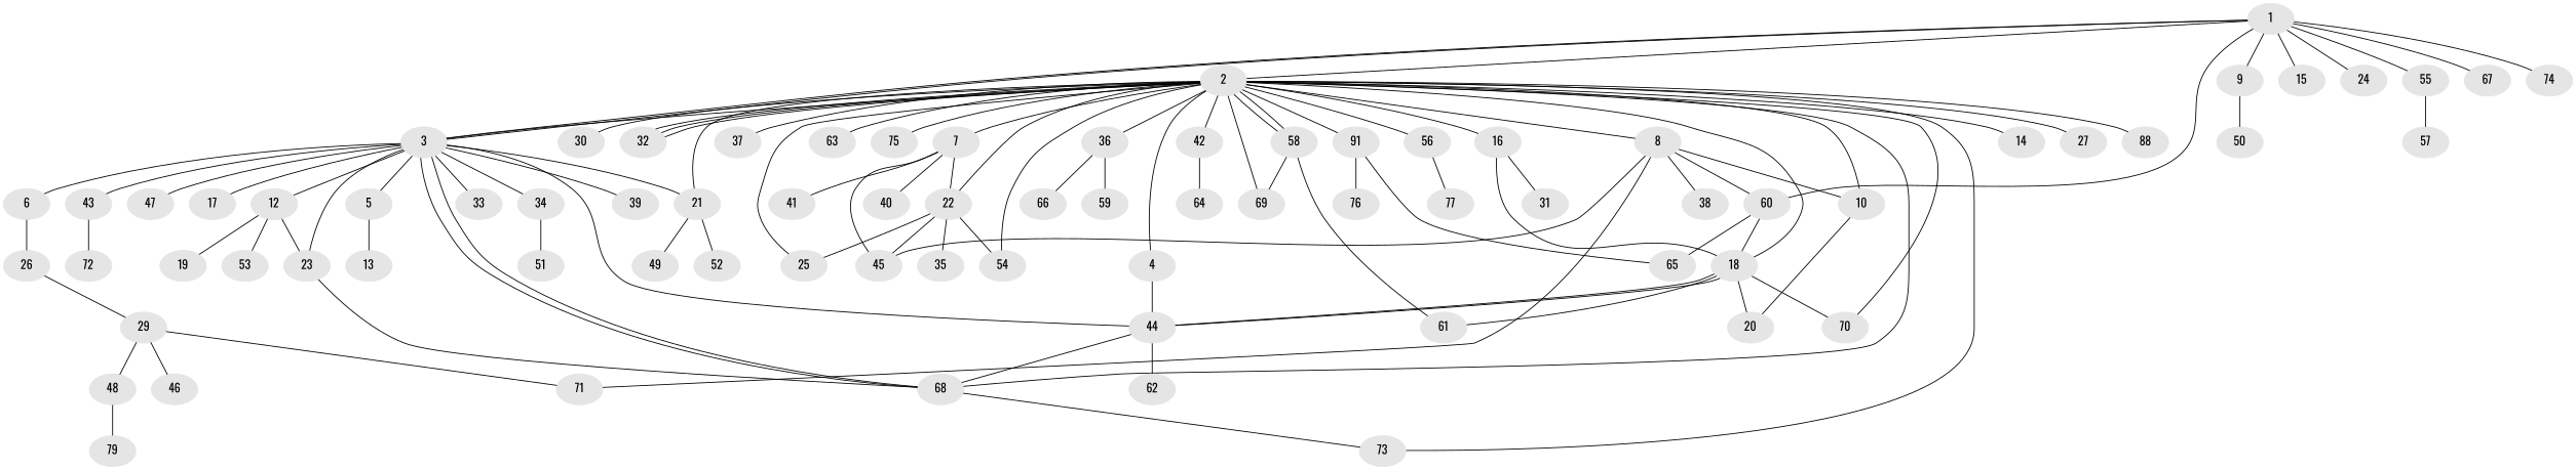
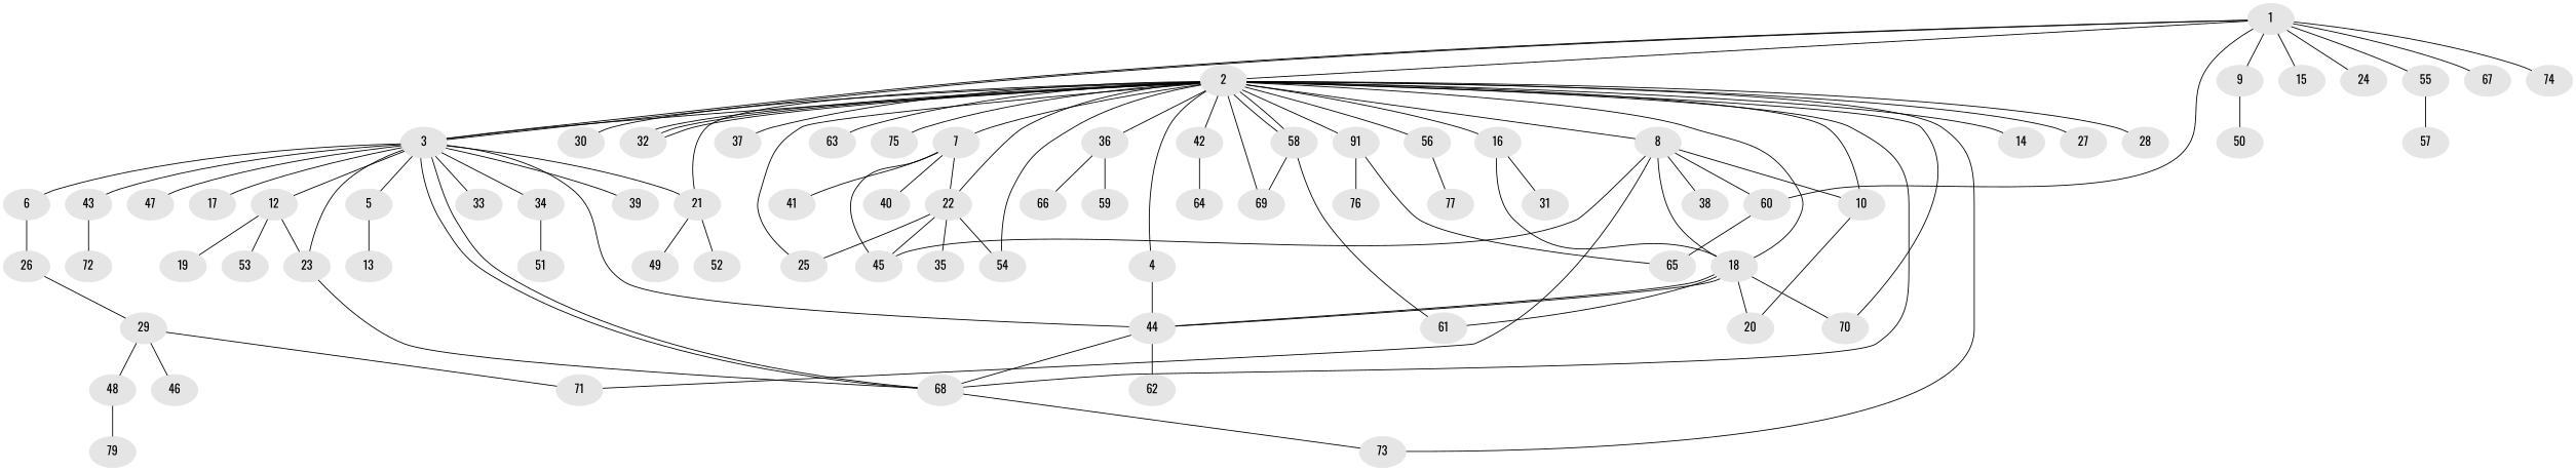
  graph {
    fontname=Oswald
    node [color=gray90 fontname=Oswald style=filled]
    edge [fontname=Oswald]
    1
    2
    3
    9
    15
    24
    55
    60
    67
    74
    4
    7
    8
    10
    n15 [label=91]
    14
    16
    18
    21
    22
    25
    27
-   28 [label=88]
+   28
    30
    32
    36
    37
    42
    54
    56
    58
    63
    68
    69
    70
    73
    75
    5
    6
    12
    17
    23
    33
    34
    39
    43
    44
    47
    50
    57
    65
    40
    41
    45
    38
    71
    20
    76
    31
    61
    49
    52
    35
    59
    66
    64
    77
    13
    26
    19
    53
    51
    72
    62
    29
    46
    48
    n78 [label=79]
    1 -- 2
    1 -- 3
    1 -- 3
    1 -- 9
    1 -- 15
    1 -- 24
    1 -- 55
    1 -- 60
    1 -- 67
    1 -- 74
    2 -- 3
    2 -- 4
    2 -- 7
    2 -- 8
    2 -- 10
    2 -- n15
    2 -- 14
    2 -- 16
    2 -- 18
    2 -- 21
    2 -- 22
    2 -- 25
    2 -- 27
    2 -- 28
    2 -- 30
    2 -- 32
    2 -- 32
    2 -- 32
    2 -- 36
    2 -- 37
    2 -- 42
    2 -- 54
    2 -- 56
    2 -- 58
    2 -- 58
    2 -- 63
    2 -- 68
    2 -- 69
    2 -- 70
    2 -- 73
    2 -- 75
    3 -- 21
    3 -- 68
    3 -- 68
    3 -- 5
    3 -- 6
    3 -- 12
    3 -- 17
    3 -- 23
    3 -- 33
    3 -- 34
    3 -- 39
    3 -- 43
    3 -- 44
    3 -- 47
    9 -- 50
    55 -- 57
    60 -- 65
    4 -- 44
    7 -- 22
    7 -- 40
    7 -- 41
    7 -- 45
    8 -- 60
    8 -- 10
-   60 -- 18
+   8 -- 18
    8 -- 45
    8 -- 38
    8 -- 71
    10 -- 20
    n15 -- 65
    n15 -- 76
    16 -- 18
    16 -- 31
    18 -- 70
    18 -- 44
    18 -- 44
    18 -- 20
    18 -- 61
    21 -- 49
    21 -- 52
    22 -- 25
    22 -- 54
    22 -- 45
    22 -- 35
    36 -- 59
    36 -- 66
    42 -- 64
    56 -- 77
    58 -- 69
    58 -- 61
    68 -- 73
    5 -- 13
    6 -- 26
    12 -- 23
    12 -- 19
    12 -- 53
    23 -- 68
    34 -- 51
    43 -- 72
    44 -- 68
    44 -- 62
    26 -- 29
    29 -- 71
    29 -- 46
    29 -- 48
    48 -- n78
  }
